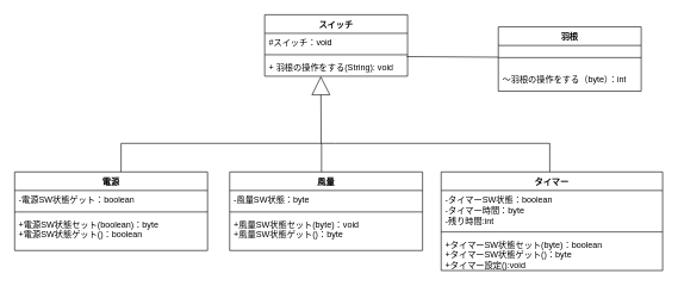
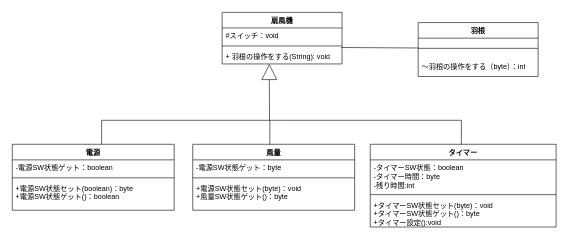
  <mxCell id="0" />
  <mxCell id="1" parent="0" />
  <mxCell id="2" value="羽根" style="swimlane;fontStyle=1;align=center;verticalAlign=top;childLayout=stackLayout;horizontal=1;startSize=26;horizontalStack=0;resizeParent=1;resizeParentMax=0;resizeLast=0;collapsible=1;marginBottom=0;whiteSpace=wrap;html=1;" parent="1" vertex="1"><mxGeometry x="697" y="37" width="200" height="90" as="geometry" /></mxCell>
  <mxCell id="3" value="" style="line;strokeWidth=1;fillColor=none;align=left;verticalAlign=middle;spacingTop=-1;spacingLeft=3;spacingRight=3;rotatable=0;labelPosition=right;points=[];portConstraint=eastwest;strokeColor=inherit;" parent="2" vertex="1"><mxGeometry y="26" width="200" height="34" as="geometry" /></mxCell>
  <mxCell id="4" value="～羽根の操作をする（byte）：int" style="text;strokeColor=none;fillColor=none;align=left;verticalAlign=top;spacingLeft=4;spacingRight=4;overflow=hidden;rotatable=0;points=[[0,0.5],[1,0.5]];portConstraint=eastwest;whiteSpace=wrap;html=1;" parent="2" vertex="1"><mxGeometry y="60" width="200" height="30" as="geometry" /></mxCell>
  <mxCell id="5" value="" style="endArrow=block;endFill=0;endSize=24;html=1;rounded=0;" parent="1" edge="1"><mxGeometry width="160" relative="1" as="geometry"><mxPoint x="449" y="200" as="sourcePoint" /><mxPoint x="448.58" y="106" as="targetPoint" /></mxGeometry></mxCell>
  <mxCell id="6" value="電源" style="swimlane;fontStyle=1;align=center;verticalAlign=top;childLayout=stackLayout;horizontal=1;startSize=26;horizontalStack=0;resizeParent=1;resizeParentMax=0;resizeLast=0;collapsible=1;marginBottom=0;whiteSpace=wrap;html=1;" parent="1" vertex="1"><mxGeometry x="20" y="240" width="270" height="110" as="geometry" /></mxCell>
  <mxCell id="7" value="" style="endArrow=none;endFill=0;endSize=24;html=1;rounded=0;" parent="6" edge="1"><mxGeometry width="160" relative="1" as="geometry"><mxPoint x="149" as="sourcePoint" /><mxPoint x="149" y="-40" as="targetPoint" /></mxGeometry></mxCell>
  <mxCell id="8" value="-電源SW状態ゲット：boolean" style="text;strokeColor=none;fillColor=none;align=left;verticalAlign=top;spacingLeft=4;spacingRight=4;overflow=hidden;rotatable=0;points=[[0,0.5],[1,0.5]];portConstraint=eastwest;whiteSpace=wrap;html=1;" parent="6" vertex="1"><mxGeometry y="26" width="270" height="26" as="geometry" /></mxCell>
  <mxCell id="9" value="" style="line;strokeWidth=1;fillColor=none;align=left;verticalAlign=middle;spacingTop=-1;spacingLeft=3;spacingRight=3;rotatable=0;labelPosition=right;points=[];portConstraint=eastwest;strokeColor=inherit;" parent="6" vertex="1"><mxGeometry y="52" width="270" height="8" as="geometry" /></mxCell>
  <mxCell id="10" value="+電源SW状態セット(boolean)：byte&lt;br style=&quot;border-color: var(--border-color);&quot;&gt;+電源SW状態ゲット()：boolean" style="text;strokeColor=none;fillColor=none;align=left;verticalAlign=top;spacingLeft=4;spacingRight=4;overflow=hidden;rotatable=0;points=[[0,0.5],[1,0.5]];portConstraint=eastwest;whiteSpace=wrap;html=1;" parent="6" vertex="1"><mxGeometry y="60" width="270" height="50" as="geometry" /></mxCell>
  <mxCell id="11" value="風量" style="swimlane;fontStyle=1;align=center;verticalAlign=top;childLayout=stackLayout;horizontal=1;startSize=26;horizontalStack=0;resizeParent=1;resizeParentMax=0;resizeLast=0;collapsible=1;marginBottom=0;whiteSpace=wrap;html=1;" parent="1" vertex="1"><mxGeometry x="321" y="240" width="270" height="110" as="geometry" /></mxCell>
- <mxCell id="12" value="-風量SW状態：byte" style="text;strokeColor=none;fillColor=none;align=left;verticalAlign=top;spacingLeft=4;spacingRight=4;overflow=hidden;rotatable=0;points=[[0,0.5],[1,0.5]];portConstraint=eastwest;whiteSpace=wrap;html=1;" parent="11" vertex="1"><mxGeometry y="26" width="270" height="26" as="geometry" /></mxCell>
+ <mxCell id="12" value="-電源SW状態ゲット：byte" style="text;strokeColor=none;fillColor=none;align=left;verticalAlign=top;spacingLeft=4;spacingRight=4;overflow=hidden;rotatable=0;points=[[0,0.5],[1,0.5]];portConstraint=eastwest;whiteSpace=wrap;html=1;" parent="11" vertex="1"><mxGeometry y="26" width="270" height="26" as="geometry" /></mxCell>
  <mxCell id="13" value="" style="line;strokeWidth=1;fillColor=none;align=left;verticalAlign=middle;spacingTop=-1;spacingLeft=3;spacingRight=3;rotatable=0;labelPosition=right;points=[];portConstraint=eastwest;strokeColor=inherit;" parent="11" vertex="1"><mxGeometry y="52" width="270" height="8" as="geometry" /></mxCell>
- <mxCell id="14" value="+風量SW状態セット(byte)：void&lt;br style=&quot;border-color: var(--border-color);&quot;&gt;+風量SW状態ゲット()：byte" style="text;strokeColor=none;fillColor=none;align=left;verticalAlign=top;spacingLeft=4;spacingRight=4;overflow=hidden;rotatable=0;points=[[0,0.5],[1,0.5]];portConstraint=eastwest;whiteSpace=wrap;html=1;" parent="11" vertex="1"><mxGeometry y="60" width="270" height="50" as="geometry" /></mxCell>
+ <mxCell id="14" value="+電源SW状態セット(byte)：void&lt;br style=&quot;border-color: var(--border-color);&quot;&gt;+風量SW状態ゲット()：byte" style="text;strokeColor=none;fillColor=none;align=left;verticalAlign=top;spacingLeft=4;spacingRight=4;overflow=hidden;rotatable=0;points=[[0,0.5],[1,0.5]];portConstraint=eastwest;whiteSpace=wrap;html=1;" parent="11" vertex="1"><mxGeometry y="60" width="270" height="50" as="geometry" /></mxCell>
  <mxCell id="15" value="タイマー&lt;br&gt;" style="swimlane;fontStyle=1;align=center;verticalAlign=top;childLayout=stackLayout;horizontal=1;startSize=26;horizontalStack=0;resizeParent=1;resizeParentMax=0;resizeLast=0;collapsible=1;marginBottom=0;whiteSpace=wrap;html=1;" parent="1" vertex="1"><mxGeometry x="617" y="240" width="310" height="138" as="geometry" /></mxCell>
  <mxCell id="16" value="-タイマーSW状態：boolean&lt;br&gt;-タイマー時間：byte&lt;br style=&quot;border-color: var(--border-color);&quot;&gt;-残り時間:int" style="text;strokeColor=none;fillColor=none;align=left;verticalAlign=top;spacingLeft=4;spacingRight=4;overflow=hidden;rotatable=0;points=[[0,0.5],[1,0.5]];portConstraint=eastwest;whiteSpace=wrap;html=1;" parent="15" vertex="1"><mxGeometry y="26" width="310" height="54" as="geometry" /></mxCell>
  <mxCell id="17" value="" style="line;strokeWidth=1;fillColor=none;align=left;verticalAlign=middle;spacingTop=-1;spacingLeft=3;spacingRight=3;rotatable=0;labelPosition=right;points=[];portConstraint=eastwest;strokeColor=inherit;" parent="15" vertex="1"><mxGeometry y="80" width="310" height="8" as="geometry" /></mxCell>
- <mxCell id="18" value="+タイマーSW状態セット(byte)：boolean&lt;br style=&quot;border-color: var(--border-color);&quot;&gt;+タイマーSW状態ゲット()：byte&lt;br&gt;+タイマー設定():void" style="text;strokeColor=none;fillColor=none;align=left;verticalAlign=top;spacingLeft=4;spacingRight=4;overflow=hidden;rotatable=0;points=[[0,0.5],[1,0.5]];portConstraint=eastwest;whiteSpace=wrap;html=1;" parent="15" vertex="1"><mxGeometry y="88" width="310" height="50" as="geometry" /></mxCell>
+ <mxCell id="18" value="+タイマーSW状態セット(byte)：void&lt;br style=&quot;border-color: var(--border-color);&quot;&gt;+タイマーSW状態ゲット()：byte&lt;br&gt;+タイマー設定():void" style="text;strokeColor=none;fillColor=none;align=left;verticalAlign=top;spacingLeft=4;spacingRight=4;overflow=hidden;rotatable=0;points=[[0,0.5],[1,0.5]];portConstraint=eastwest;whiteSpace=wrap;html=1;" parent="15" vertex="1"><mxGeometry y="88" width="310" height="50" as="geometry" /></mxCell>
  <mxCell id="19" value="" style="endArrow=none;html=1;rounded=0;exitX=0.995;exitY=0.825;exitDx=0;exitDy=0;exitPerimeter=0;" parent="1" source="25" target="3" edge="1"><mxGeometry width="50" height="50" relative="1" as="geometry"><mxPoint x="531" y="78.5" as="sourcePoint" /><mxPoint x="620" y="79.5" as="targetPoint" /></mxGeometry></mxCell>
  <mxCell id="20" value="" style="endArrow=none;endFill=0;endSize=24;html=1;rounded=0;" parent="1" edge="1"><mxGeometry width="160" relative="1" as="geometry"><mxPoint x="169" y="200" as="sourcePoint" /><mxPoint x="769" y="200" as="targetPoint" /><Array as="points"><mxPoint x="469" y="200" /></Array></mxGeometry></mxCell>
  <mxCell id="21" value="" style="endArrow=none;endFill=0;endSize=24;html=1;rounded=0;" parent="1" edge="1"><mxGeometry width="160" relative="1" as="geometry"><mxPoint x="769" y="240" as="sourcePoint" /><mxPoint x="769" y="200" as="targetPoint" /></mxGeometry></mxCell>
  <mxCell id="22" value="" style="endArrow=none;endFill=0;endSize=24;html=1;rounded=0;" parent="1" edge="1"><mxGeometry width="160" relative="1" as="geometry"><mxPoint x="449.58" y="240" as="sourcePoint" /><mxPoint x="449.58" y="200" as="targetPoint" /></mxGeometry></mxCell>
- <mxCell id="23" value="スイッチ" style="swimlane;fontStyle=1;align=center;verticalAlign=top;childLayout=stackLayout;horizontal=1;startSize=26;horizontalStack=0;resizeParent=1;resizeParentMax=0;resizeLast=0;collapsible=1;marginBottom=0;whiteSpace=wrap;html=1;" parent="1" vertex="1"><mxGeometry x="370" y="20" width="200" height="86" as="geometry" /></mxCell>
+ <mxCell id="23" value="扇風機" style="swimlane;fontStyle=1;align=center;verticalAlign=top;childLayout=stackLayout;horizontal=1;startSize=26;horizontalStack=0;resizeParent=1;resizeParentMax=0;resizeLast=0;collapsible=1;marginBottom=0;whiteSpace=wrap;html=1;" parent="1" vertex="1"><mxGeometry x="370" y="20" width="200" height="86" as="geometry" /></mxCell>
  <mxCell id="24" value="#スイッチ：void" style="text;strokeColor=none;fillColor=none;align=left;verticalAlign=top;spacingLeft=4;spacingRight=4;overflow=hidden;rotatable=0;points=[[0,0.5],[1,0.5]];portConstraint=eastwest;whiteSpace=wrap;html=1;" parent="23" vertex="1"><mxGeometry y="26" width="200" height="26" as="geometry" /></mxCell>
  <mxCell id="25" value="" style="line;strokeWidth=1;fillColor=none;align=left;verticalAlign=middle;spacingTop=-1;spacingLeft=3;spacingRight=3;rotatable=0;labelPosition=right;points=[];portConstraint=eastwest;strokeColor=inherit;" parent="23" vertex="1"><mxGeometry y="52" width="200" height="8" as="geometry" /></mxCell>
  <mxCell id="26" value="+ 羽根の操作をする(String): void" style="text;strokeColor=none;fillColor=none;align=left;verticalAlign=top;spacingLeft=4;spacingRight=4;overflow=hidden;rotatable=0;points=[[0,0.5],[1,0.5]];portConstraint=eastwest;whiteSpace=wrap;html=1;" parent="23" vertex="1"><mxGeometry y="60" width="200" height="26" as="geometry" /></mxCell>
